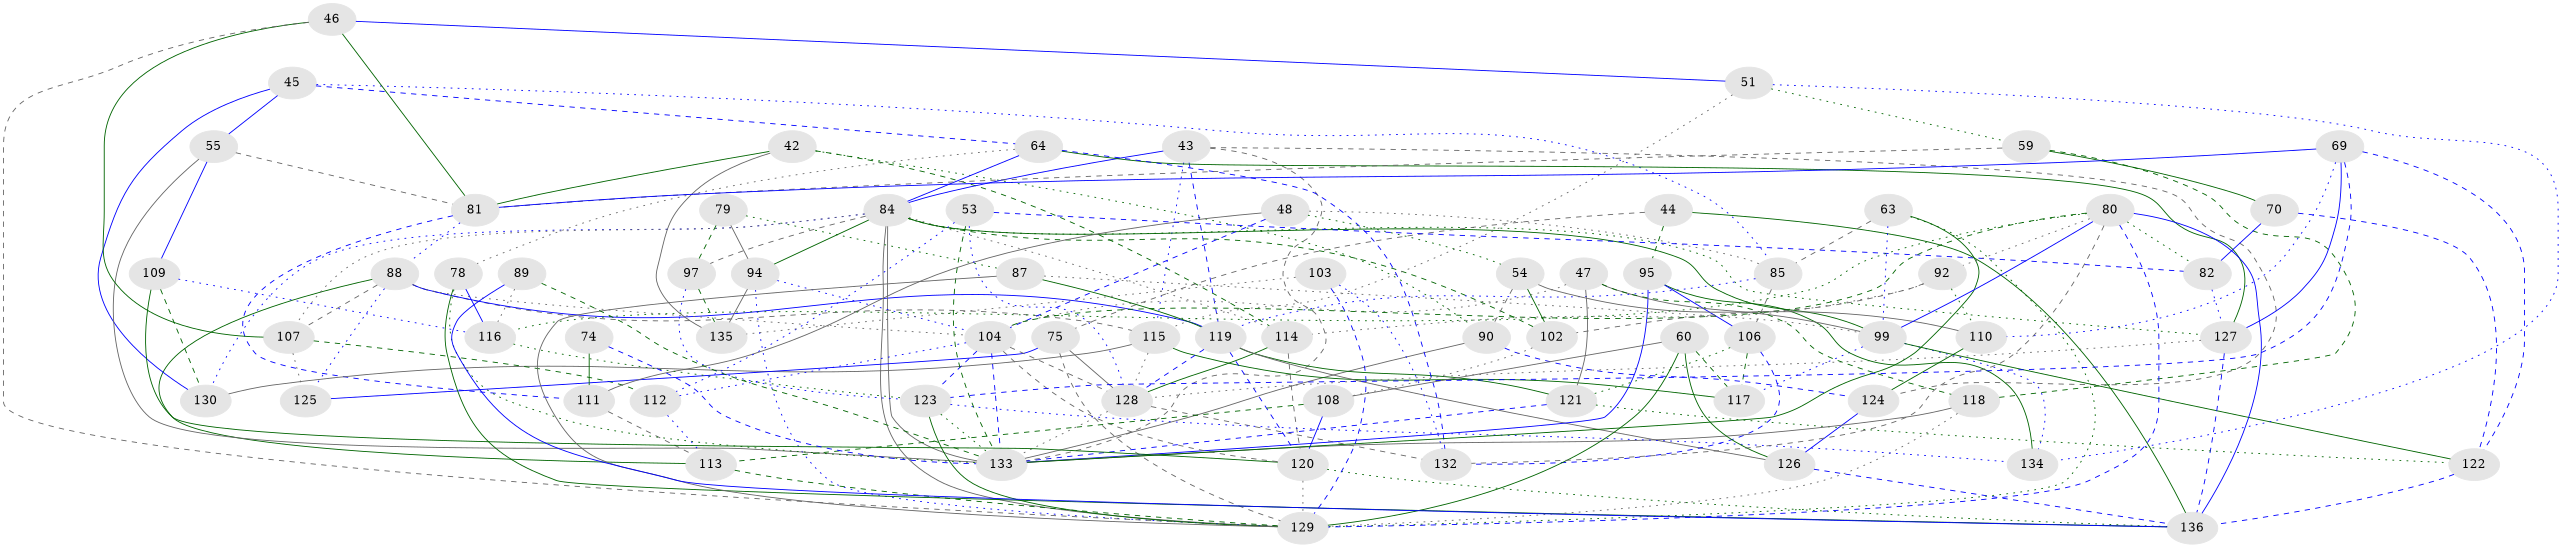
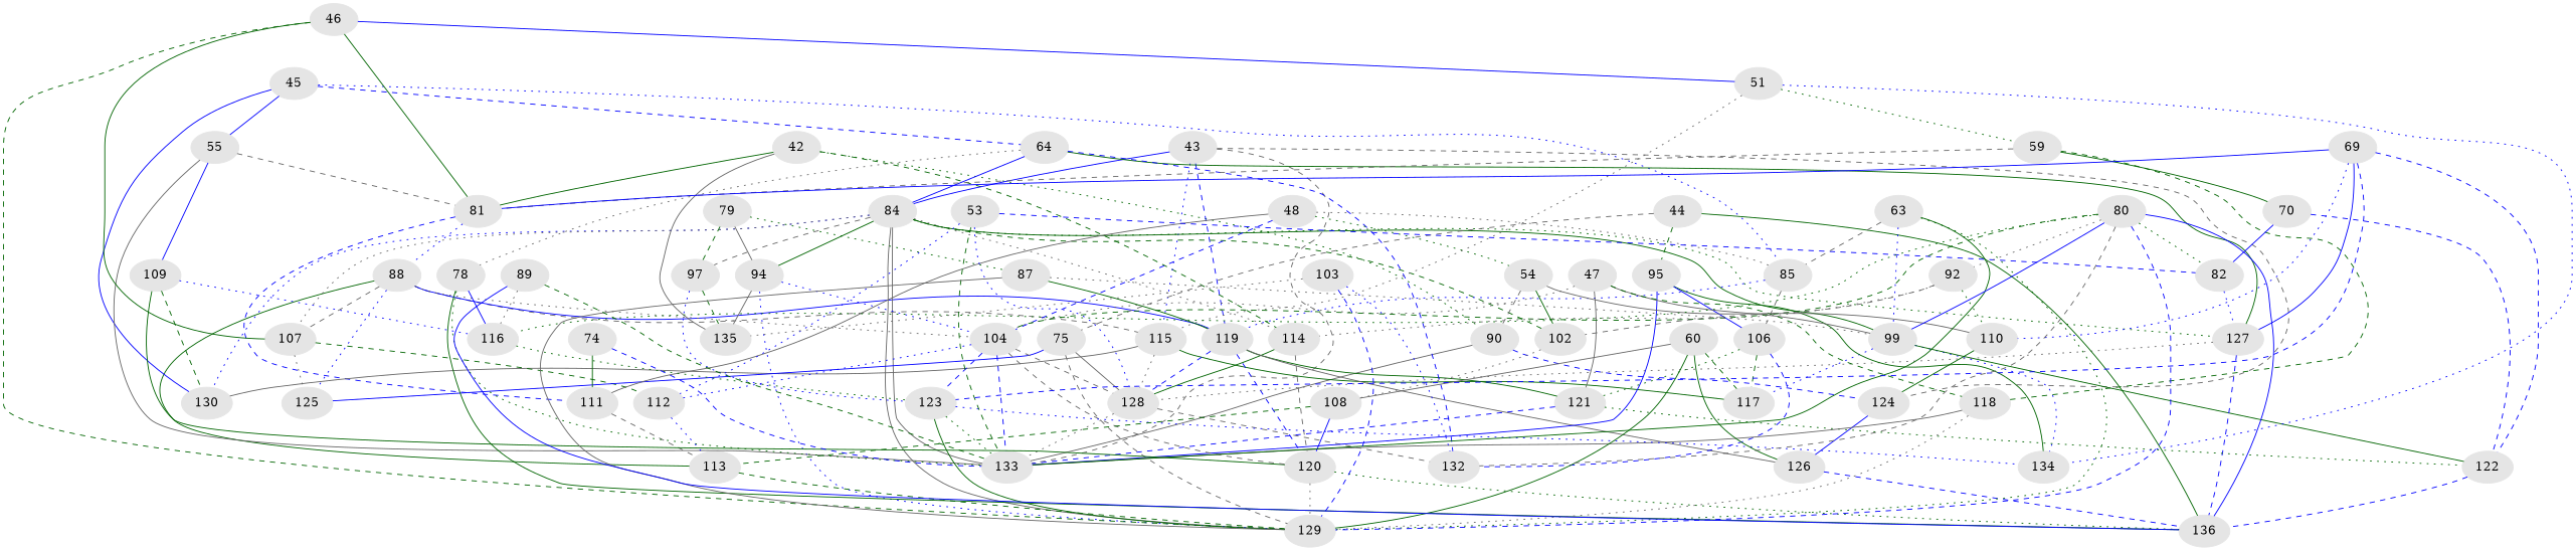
  graph {
    node [color=gray90 style=filled]
    edge [color=blue style=solid]
    81 [super="+12+28"]
    111
    88 [super="+36"]
    42
    90
    114 [super="+21"]
    135
    124
    133 [super="+73+67+71"]
    128 [super="+3+23+6+16"]
    120 [super="+24+61"]
    43 [super="+38"]
    84 [super="+15+77+41"]
    115 [super="+105"]
    119 [super="+20+96"]
    130
    107 [super="+26"]
    129 [super="+39+49+66+83"]
    99 [super="+35+93"]
    102
    127 [super="+98"]
    94 [super="+76"]
    97 [super="+68"]
    117
    121 [super="+65"]
    126
    44
    75
    95 [super="+91"]
    136 [super="+9+86+131"]
    125
    134
    106 [super="+1+56"]
    45
    55
    64 [super="+10"]
    85 [super="+25"]
    109
    78
    132 [super="+27"]
    46
    51
    59
    112
    122 [super="+101"]
    47
    104 [super="+40"]
    118
    123 [super="+11+14"]
    48
    54
    110
    113 [super="+31"]
    70
    53
    82
    108 [super="+100"]
    116
    60
    63
    69 [super="+62"]
    74
    79
    87
    80 [super="+18+50+72"]
    92
    89
    103
    81 -- 111 [style=dashed]
    81 -- 88 [style=dotted]
    111 -- 113 [color=gray40 style=dashed]
    88 -- 115 [color=gray40 style=dashed]
    88 -- 119 [weight=2]
    88 -- 107 [color=gray40 style=dashed]
    88 -- 125 [style=dotted]
    88 -- 104 [color=gray40 style=dotted]
    88 -- 113 [color=darkgreen]
    42 -- 81 [color=darkgreen]
    42 -- 90 [color=darkgreen style=dotted]
    42 -- 114 [color=darkgreen style=dashed]
    42 -- 135 [color=gray40]
    90 -- 124 [style=dashed]
    90 -- 133 [color=gray40]
    114 -- 128 [color=darkgreen weight=2]
    114 -- 120 [color=gray40 style=dashed]
    124 -- 126
    128 -- 133 [color=gray40 style=dotted]
    128 -- 132 [color=gray40 style=dashed]
    120 -- 129 [color=gray40 style=dotted weight=2]
    120 -- 136 [color=darkgreen style=dotted weight=2]
    43 -- 124 [color=gray40 style=dashed]
    43 -- 133 [color=gray40 style=dashed]
    43 -- 84
    43 -- 115 [style=dotted weight=2]
    43 -- 119 [style=dashed]
    84 -- 114 [color=gray40 style=dotted]
    84 -- 133 [color=gray40]
    84 -- 130 [style=dotted]
    84 -- 107 [color=gray40 style=dotted]
    84 -- 129 [color=gray40]
    84 -- 99 [color=darkgreen]
    84 -- 102 [color=darkgreen style=dashed]
    84 -- 127 [color=darkgreen style=dotted]
    84 -- 94 [color=darkgreen weight=2]
    84 -- 97 [color=gray40 style=dashed weight=2]
    115 -- 128 [color=gray40 style=dotted weight=2]
    115 -- 130 [color=gray40]
    115 -- 117 [color=darkgreen]
    119 -- 128 [style=dashed weight=2]
    119 -- 120 [style=dashed]
    119 -- 121 [color=darkgreen]
    119 -- 126 [color=gray40]
    107 -- 125 [color=gray40 style=dotted weight=2]
    107 -- 112 [color=darkgreen style=dashed]
    99 -- 117 [style=dotted]
    99 -- 134 [style=dotted]
    99 -- 122 [color=darkgreen]
    102 -- 108 [color=gray40 style=dotted]
    127 -- 128 [color=gray40 style=dotted]
    127 -- 136 [style=dashed weight=2]
    94 -- 135 [color=gray40]
    94 -- 129 [style=dotted]
    94 -- 104 [style=dotted]
    97 -- 135 [color=darkgreen style=dashed]
    97 -- 123 [style=dotted]
    121 -- 133 [style=dashed]
    121 -- 122 [color=darkgreen style=dotted]
    126 -- 136 [style=dashed]
    44 -- 75 [color=gray40 style=dashed]
    44 -- 95 [color=darkgreen style=dashed]
    44 -- 136 [color=darkgreen weight=2]
    75 -- 128 [color=gray40]
    75 -- 129 [color=gray40 style=dashed]
    75 -- 125
    95 -- 133 [weight=3]
    95 -- 134 [color=darkgreen]
    95 -- 106
    106 -- 117 [color=darkgreen style=dashed]
    106 -- 121 [color=darkgreen style=dotted weight=2]
    106 -- 132 [style=dashed]
    45 -- 130
    45 -- 55
    45 -- 64 [style=dashed]
    45 -- 85 [style=dotted]
    55 -- 81 [color=gray40 style=dashed]
    55 -- 133 [color=gray40]
    55 -- 109
    64 -- 84
    64 -- 127 [color=darkgreen]
    64 -- 78 [color=gray40 style=dotted]
    64 -- 132 [style=dashed weight=2]
    85 -- 119 [style=dotted]
    85 -- 106 [color=gray40 style=dashed weight=2]
    109 -- 120 [color=darkgreen]
    109 -- 130 [color=darkgreen style=dashed]
    109 -- 116 [style=dotted]
    78 -- 133 [color=darkgreen style=dotted]
    78 -- 136 [color=darkgreen]
    78 -- 116
    46 -- 81 [color=darkgreen]
    46 -- 107 [color=darkgreen]
-   46 -- 129 [color=gray40 style=dashed]
+   46 -- 129 [color=darkgreen style=dashed]
    46 -- 51
    51 -- 115 [color=gray40 style=dotted]
    51 -- 134 [style=dotted]
    51 -- 59 [color=darkgreen style=dotted]
    59 -- 81 [color=gray40 style=dashed]
    59 -- 118 [color=darkgreen style=dashed]
    59 -- 70 [color=darkgreen]
    112 -- 113 [style=dotted]
    122 -- 136 [style=dashed weight=2]
    47 -- 99 [color=gray40]
    47 -- 121 [color=gray40]
    47 -- 104 [color=gray40 style=dotted]
    47 -- 118 [color=darkgreen style=dashed]
    104 -- 133 [style=dashed]
    104 -- 128 [color=gray40 style=dashed]
    104 -- 120 [color=gray40 style=dashed]
    104 -- 112 [style=dotted]
    104 -- 123 [style=dashed]
    118 -- 133 [color=gray40]
    118 -- 129 [color=gray40 style=dotted]
    123 -- 133 [color=darkgreen style=dotted weight=2]
    123 -- 129 [color=darkgreen]
    123 -- 134 [style=dotted]
    48 -- 111 [color=gray40]
    48 -- 85 [color=gray40 style=dotted]
    48 -- 104 [style=dashed]
    48 -- 54 [color=darkgreen style=dotted]
    54 -- 90 [color=gray40 style=dashed]
    54 -- 102 [color=darkgreen]
    54 -- 110 [color=gray40]
    110 -- 124 [color=darkgreen]
    113 -- 129 [color=darkgreen style=dashed]
    70 -- 122 [style=dashed]
    70 -- 82
    53 -- 133 [color=darkgreen style=dashed]
    53 -- 128 [style=dotted]
    53 -- 112 [style=dotted]
    53 -- 82 [style=dashed]
    82 -- 127 [style=dotted]
    108 -- 120 [weight=2]
    108 -- 113 [color=darkgreen style=dashed weight=2]
    116 -- 123 [color=darkgreen style=dotted]
    60 -- 129 [color=darkgreen]
    60 -- 117 [color=darkgreen style=dashed]
    60 -- 126 [color=darkgreen]
    60 -- 108 [color=gray40]
    63 -- 133 [color=darkgreen]
    63 -- 129 [color=darkgreen style=dotted]
    63 -- 99 [style=dotted]
    63 -- 85 [color=gray40 style=dashed]
    69 -- 81 [weight=2]
    69 -- 127
    69 -- 122 [style=dashed]
    69 -- 123 [style=dashed]
    69 -- 110 [style=dotted]
    74 -- 111 [color=darkgreen]
    74 -- 133 [style=dashed weight=3]
    79 -- 94 [color=gray40]
    79 -- 97 [color=darkgreen style=dashed weight=2]
    79 -- 87 [color=darkgreen style=dotted]
    87 -- 119 [color=darkgreen]
    87 -- 129 [color=gray40]
    87 -- 99 [color=gray40 style=dotted]
    80 -- 129 [style=dashed weight=2]
    80 -- 99
    80 -- 136 [weight=2]
    80 -- 132 [color=gray40 style=dashed]
    80 -- 104 [color=darkgreen style=dashed]
    80 -- 82 [color=darkgreen style=dotted]
    80 -- 116 [color=darkgreen style=dotted]
    80 -- 92 [color=gray40 style=dotted]
    92 -- 114 [color=gray40 style=dotted]
    92 -- 102 [color=gray40 style=dashed]
    92 -- 110 [color=darkgreen style=dotted]
    89 -- 133 [color=darkgreen style=dashed]
    89 -- 136 [weight=2]
    89 -- 116 [color=gray40 style=dotted]
    103 -- 135 [color=gray40 style=dotted]
    103 -- 129 [style=dashed weight=2]
    103 -- 132 [style=dotted]
  }
